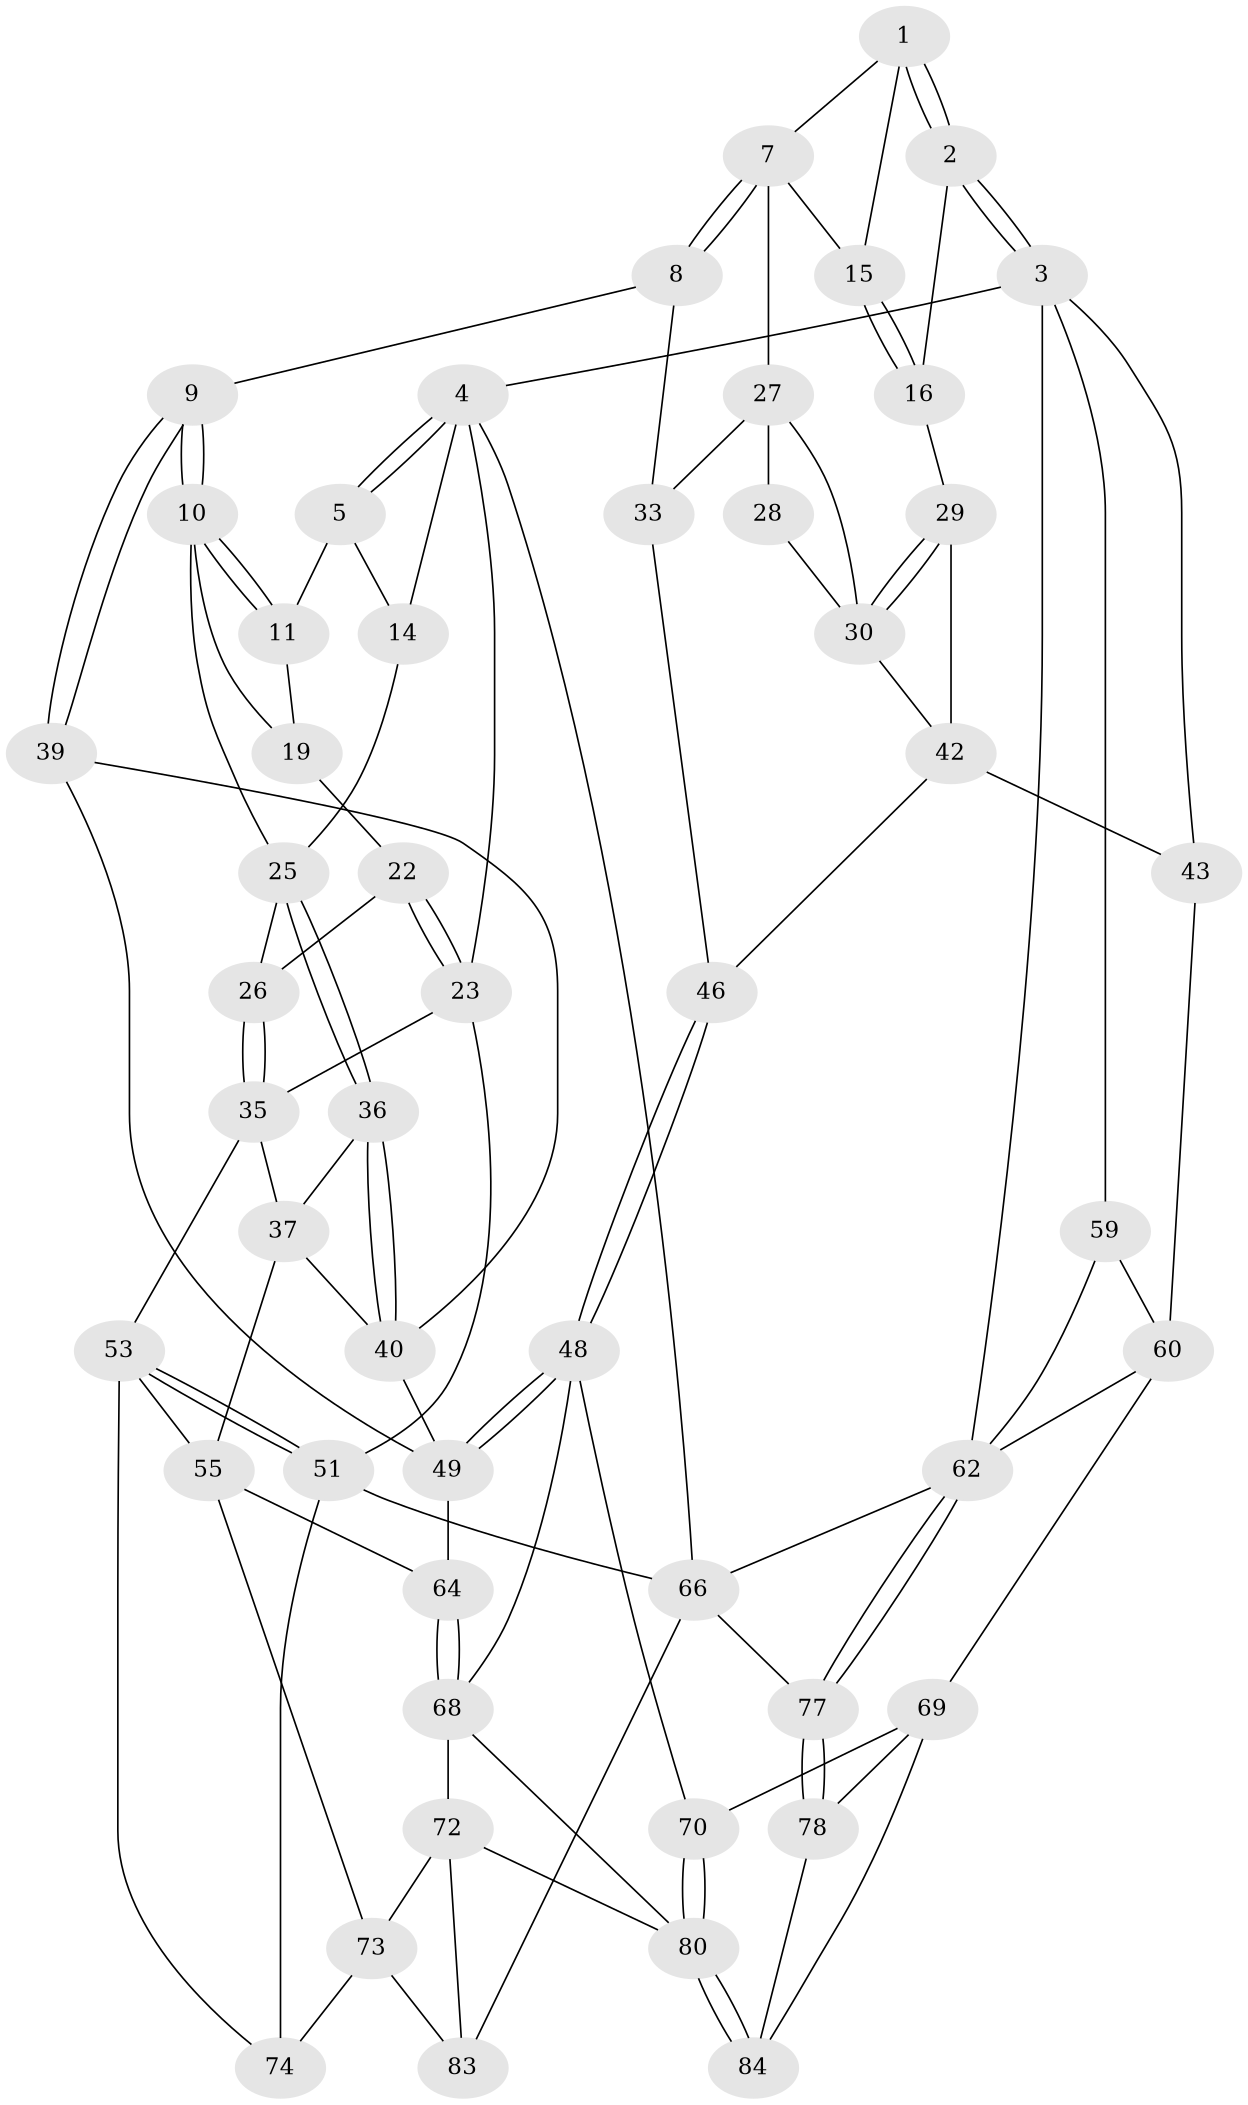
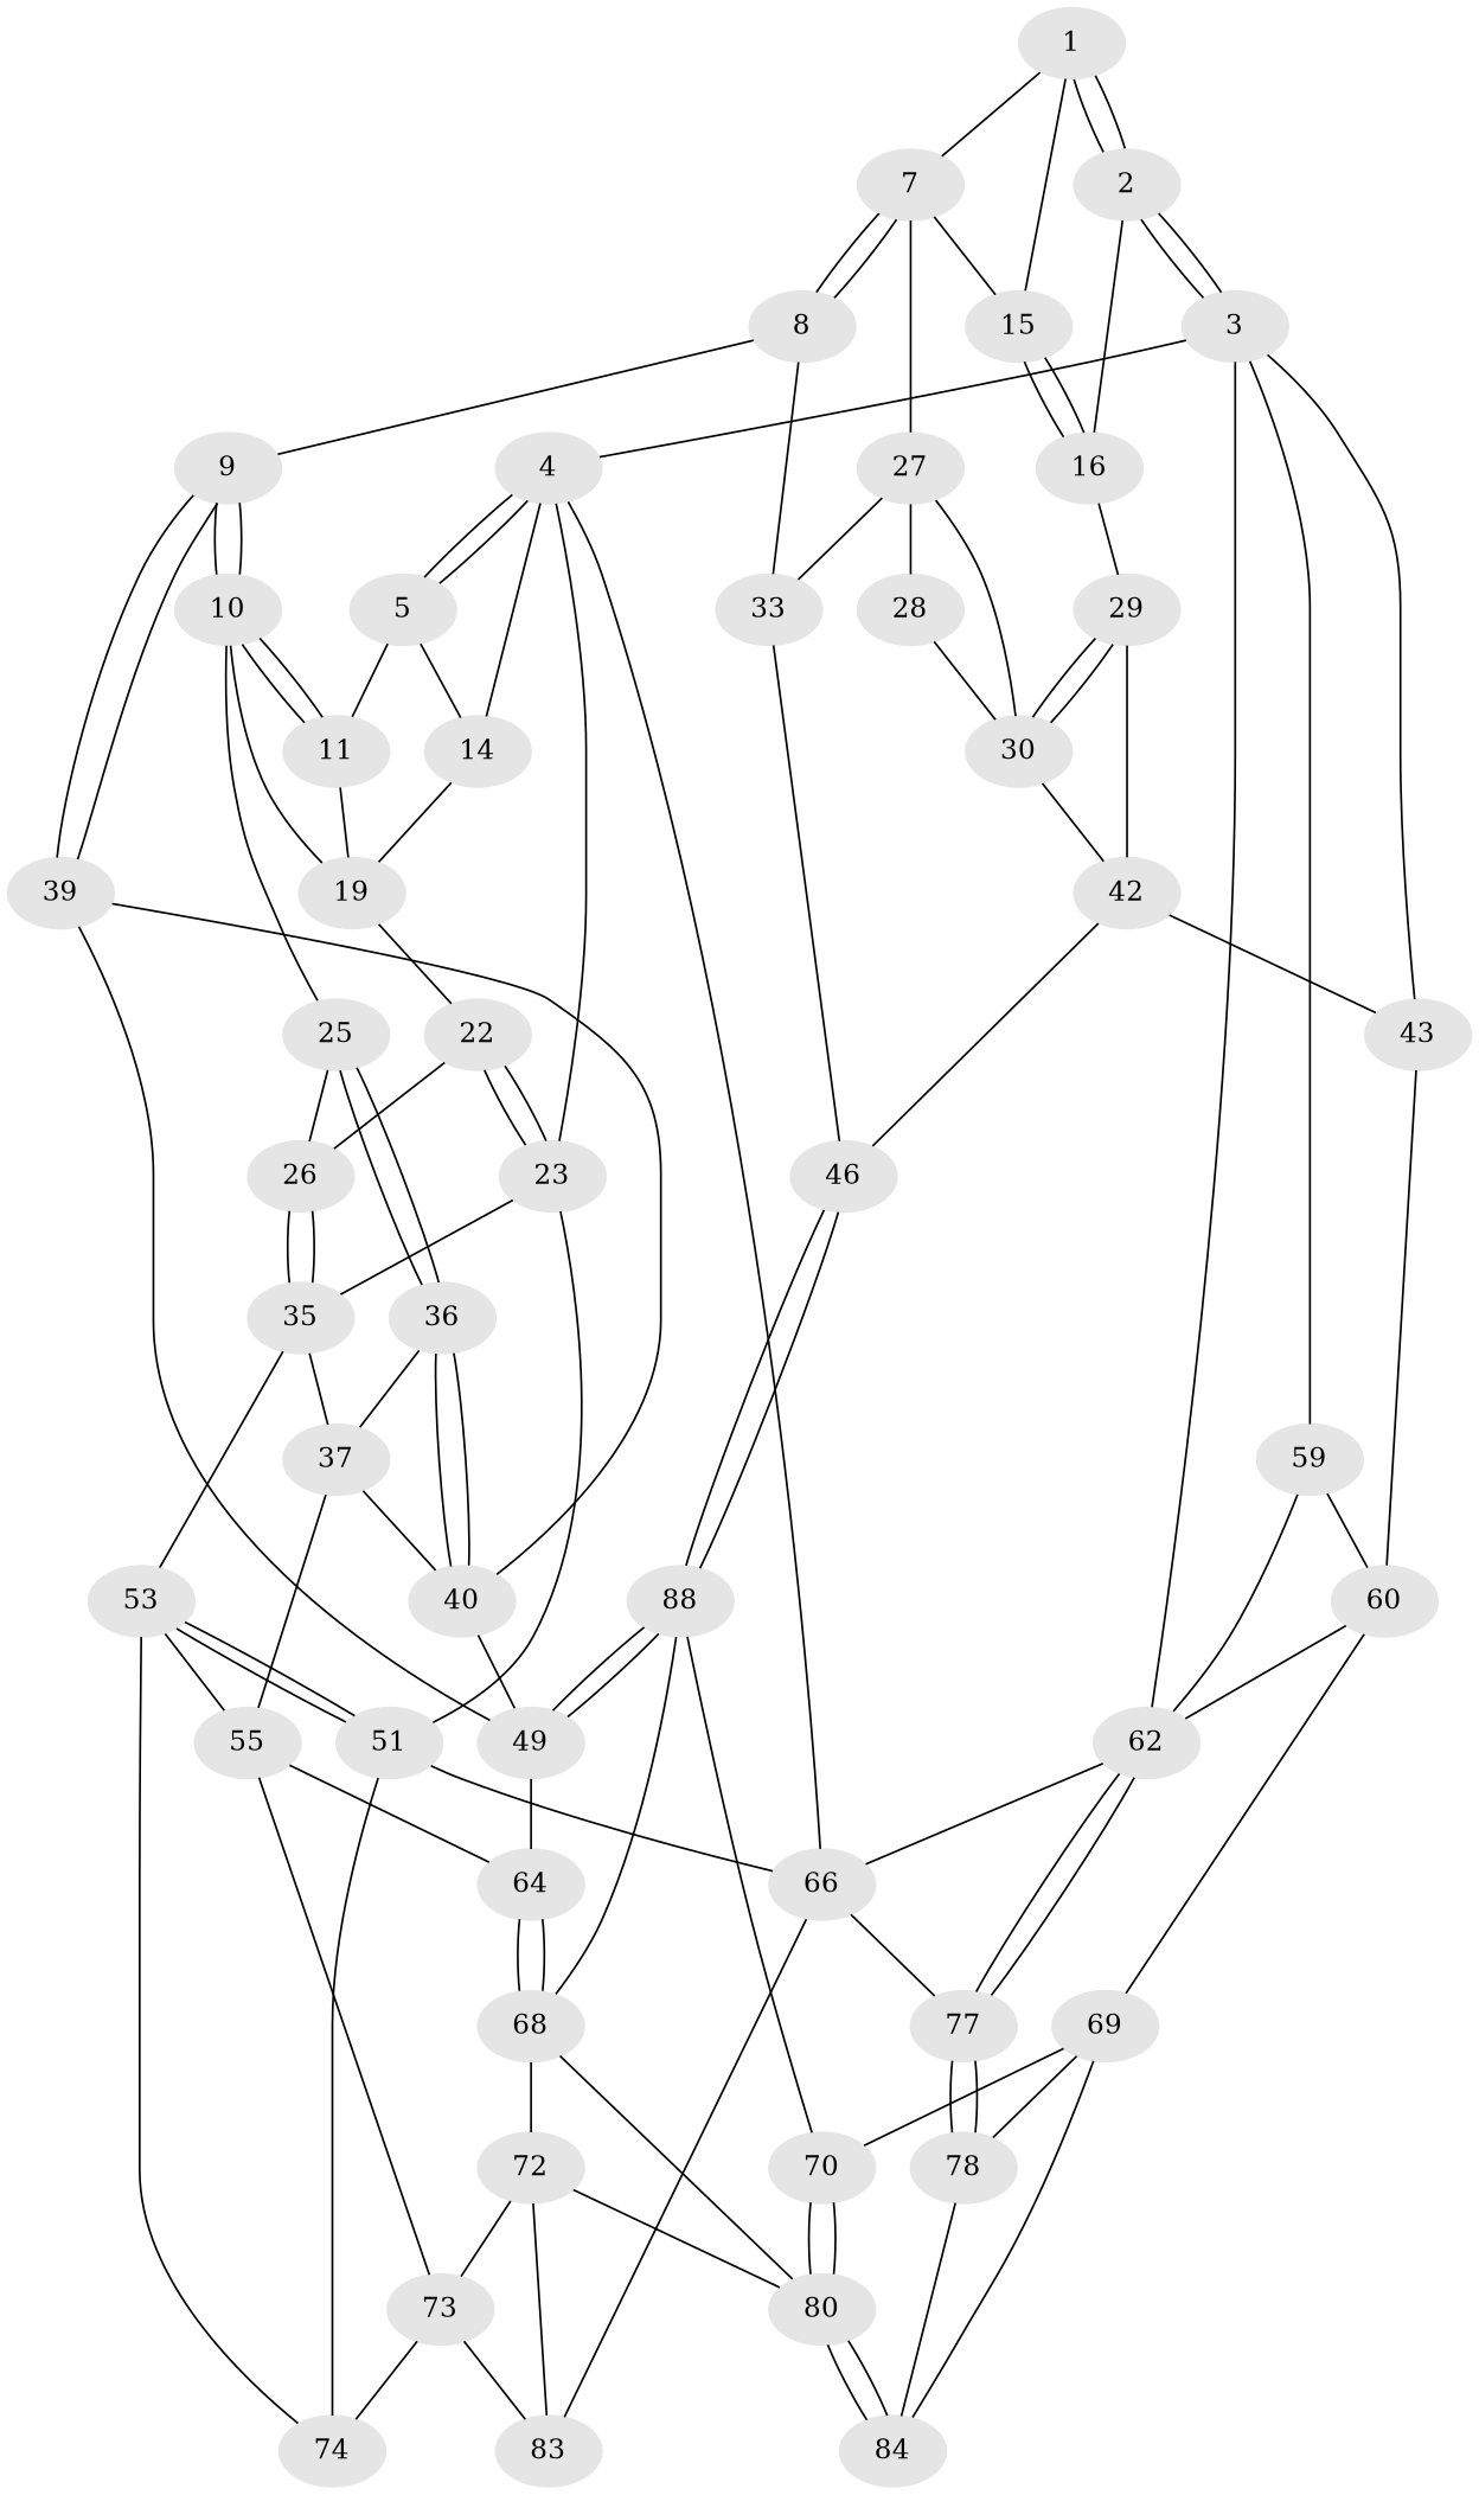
  graph {
    node [color=gray90 style=filled]
    1 [super="+6"]
    2
    7 [super="+18"]
    15
    3 [super="+44"]
    16 [super="+17"]
    8 [super="+34"]
    27 [super="+32"]
    4 [super="+13"]
    43 [super="+58"]
    59
    62 [super="+63"]
    29
    5 [super="+12"]
    14
    23 [super="+24"]
    66 [super="+88"]
    60 [super="+61"]
    77 [super="+87"]
    11
    19 [super="+20"]
    35 [super="+38"]
    51 [super="+65"]
    83 [super="+85"]
    9
    33
    28
    30 [super="+31"]
    39 [super="+41"]
    10 [super="+21"]
    46 [super="+47"]
    40 [super="+52"]
    49 [super="+54"]
    25
    22
    26
    36
    42 [super="+45"]
    37 [super="+53"]
    n40 [label=53 super="+57"]
    74 [super="+75"]
-   48 [super="+67"]
+   48 [super="+67" label=88]
    55 [super="+56"]
    64
    73 [super="+76"]
    69 [super="+79"]
    68 [super="+71"]
    70
    72 [super="+82"]
    80 [super="+81"]
    78 [super="+86"]
    84
    1 -- 2
    1 -- 2
    1 -- 7
    1 -- 15
    2 -- 3
    2 -- 3
    2 -- 16
    7 -- 15
    7 -- 8
    7 -- 8
    7 -- 27
    15 -- 16
    15 -- 16
    3 -- 4
    3 -- 43
    3 -- 59
    3 -- 62
    16 -- 29
    8 -- 9
    8 -- 33
    27 -- 33
    27 -- 28
    27 -- 30
    4 -- 5
    4 -- 5
    4 -- 14
    4 -- 23
    4 -- 66
    43 -- 60
    59 -- 62
    59 -- 60
    62 -- 66
    62 -- 77
    62 -- 77
    29 -- 30
    29 -- 30
    29 -- 42
    5 -- 14
    5 -- 11
-   14 -- 25
+   14 -- 19
    23 -- 35
    23 -- 51
    66 -- 77
    66 -- 83
    60 -- 62
    60 -- 69
    77 -- 78 [weight=2]
    77 -- 78
    11 -- 19
    19 -- 22
    35 -- 37
    35 -- n40
    51 -- 66
    51 -- 74
    9 -- 39
    9 -- 39
    9 -- 10
    9 -- 10
    33 -- 46
    28 -- 30
    30 -- 42
    39 -- 40
    39 -- 49
    10 -- 11
    10 -- 11
    10 -- 19
    10 -- 25
    46 -- 48
    46 -- 48
    40 -- 49
    49 -- 64
    25 -- 26
    25 -- 36
    25 -- 36
    22 -- 23
    22 -- 23
    22 -- 26
    26 -- 35
    26 -- 35
    36 -- 40
    36 -- 40
    36 -- 37
    42 -- 43 [weight=2]
    42 -- 46
    37 -- 40
    37 -- 55
    n40 -- 51
    n40 -- 51
    n40 -- 74
    n40 -- 55
    48 -- 49
    48 -- 49
    48 -- 68
    48 -- 70
    55 -- 64
    55 -- 73
    64 -- 68
    64 -- 68
    73 -- 83
    73 -- 74
    69 -- 70
    69 -- 78
    69 -- 84
    68 -- 72
    68 -- 80
    70 -- 80
    70 -- 80
    72 -- 83
    72 -- 73
    72 -- 80
    80 -- 84
    80 -- 84
    78 -- 84
  }
